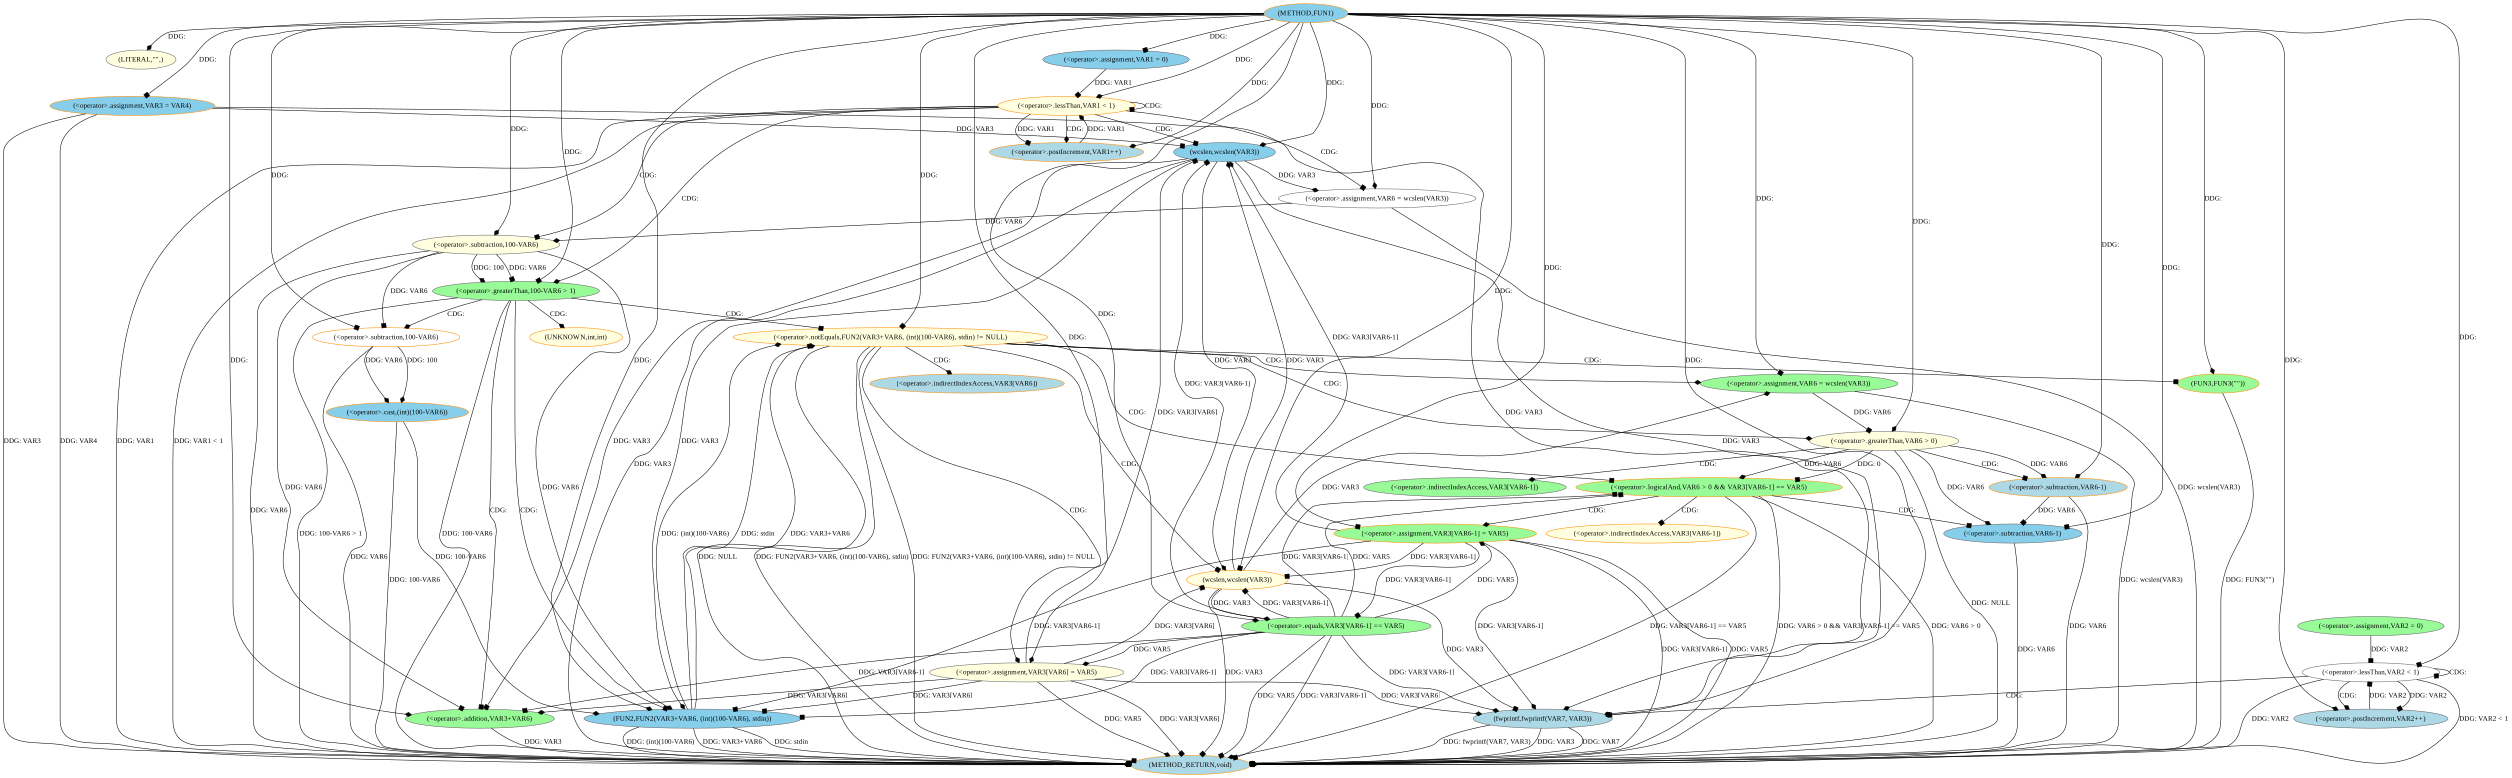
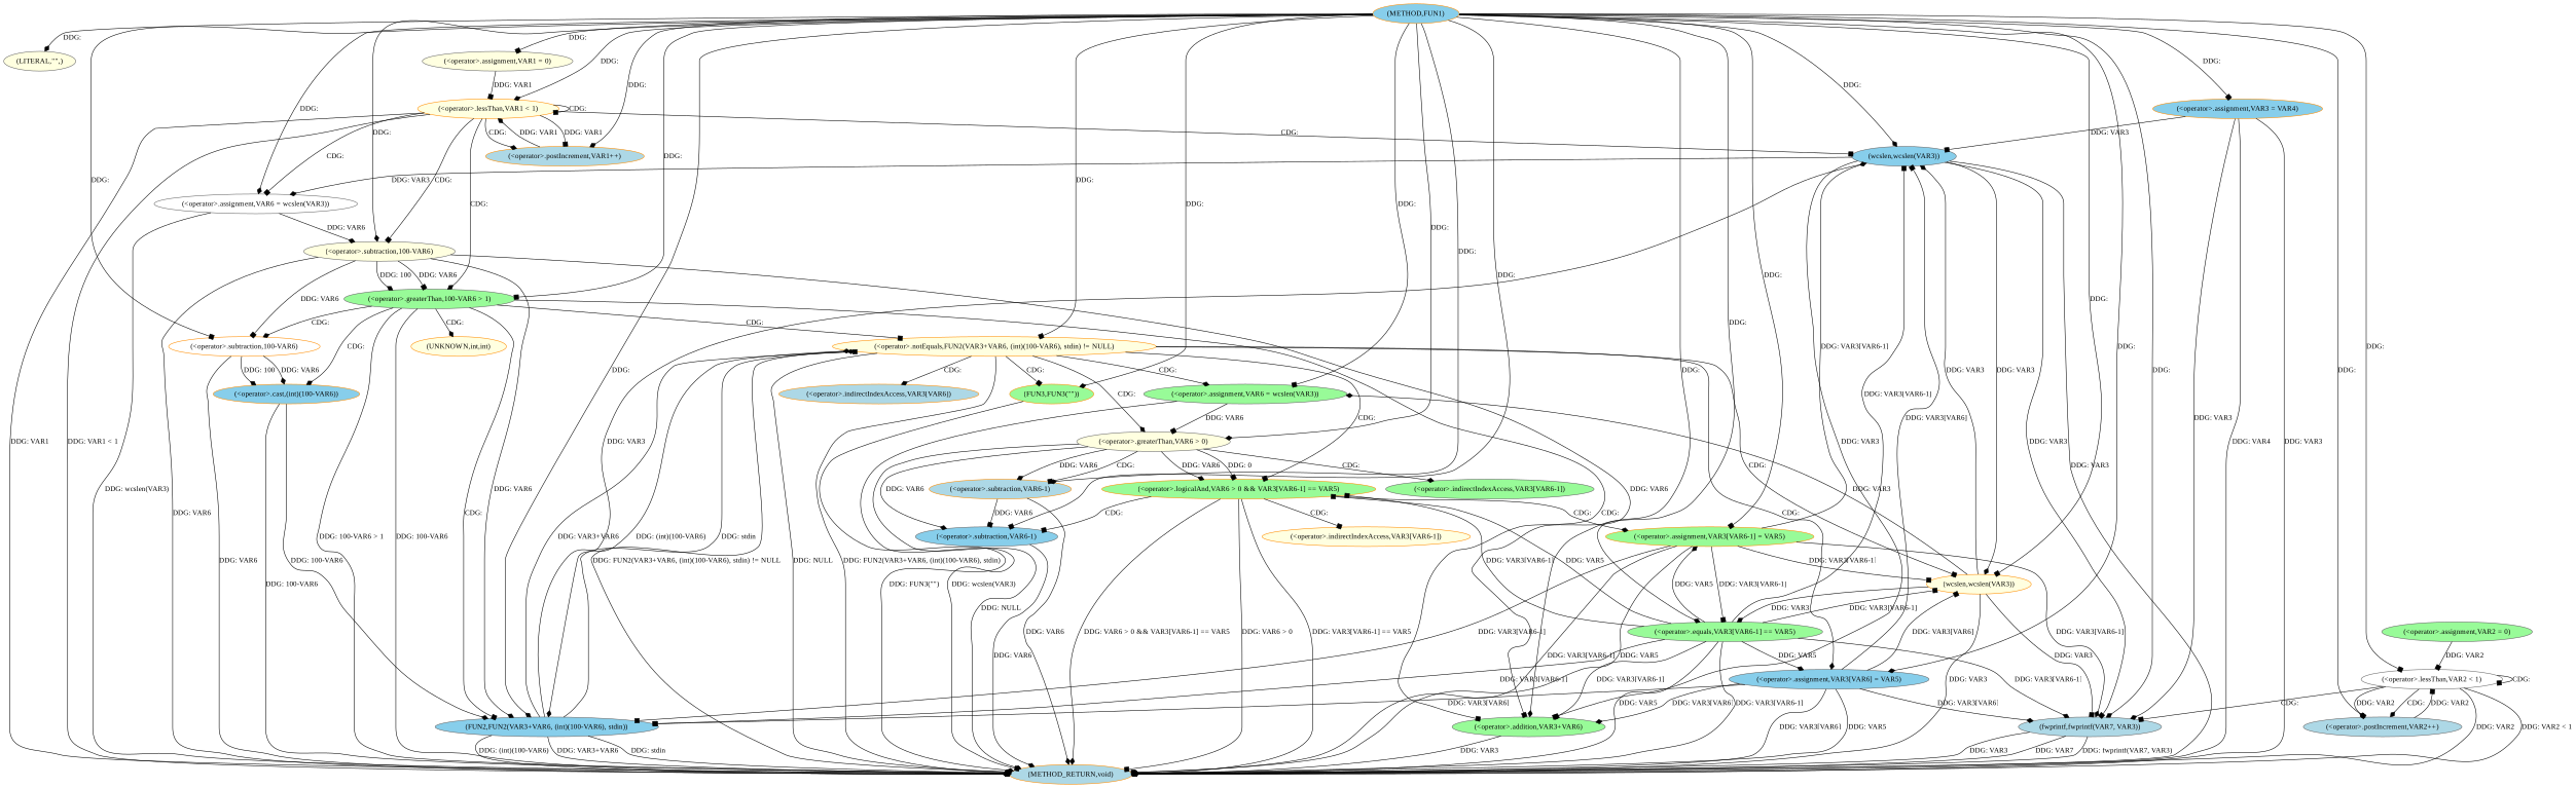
  digraph {
    fontname="Liberation Serif"
    node [color=gray40 fillcolor=palegreen fontname="Liberation Serif" style=filled]
    edge [arrowhead=box fontname="Liberation Serif"]
    n1 [color=darkorange fillcolor=skyblue label="(METHOD,FUN1)"]
    n2 [fillcolor=lightyellow label="(LITERAL,\"\",)"]
    n3 [color=darkorange fillcolor=skyblue label="(<operator>.assignment,VAR3 = VAR4)"]
-   n4 [fillcolor=skyblue label="(<operator>.assignment,VAR1 = 0)"]
+   n4 [fillcolor=lightyellow label="(<operator>.assignment,VAR1 = 0)"]
    n5 [color=darkorange fillcolor=lightyellow label="(<operator>.lessThan,VAR1 < 1)"]
    n6 [color=darkorange fillcolor=lightblue label="(<operator>.postIncrement,VAR1++)"]
    n7 [fillcolor=white label="(<operator>.assignment,VAR6 = wcslen(VAR3))"]
    n8 [fillcolor=skyblue label="(wcslen,wcslen(VAR3))"]
    n9 [label="(<operator>.greaterThan,100-VAR6 > 1)"]
    n10 [fillcolor=lightyellow label="(<operator>.subtraction,100-VAR6)"]
    n11 [color=darkorange fillcolor=lightyellow label="(<operator>.notEquals,FUN2(VAR3+VAR6, (int)(100-VAR6), stdin) != NULL)"]
    n12 [fillcolor=skyblue label="(FUN2,FUN2(VAR3+VAR6, (int)(100-VAR6), stdin))"]
    n13 [label="(<operator>.addition,VAR3+VAR6)"]
    n14 [color=darkorange fillcolor=white label="(<operator>.subtraction,100-VAR6)"]
    n15 [label="(<operator>.assignment,VAR6 = wcslen(VAR3))"]
    n16 [color=darkorange fillcolor=lightyellow label="(wcslen,wcslen(VAR3))"]
    n17 [fillcolor=lightyellow label="(<operator>.greaterThan,VAR6 > 0)"]
    n18 [label="(<operator>.equals,VAR3[VAR6-1] == VAR5)"]
    n19 [color=darkorange fillcolor=lightblue label="(<operator>.subtraction,VAR6-1)"]
    n20 [color=darkorange label="(<operator>.assignment,VAR3[VAR6-1] = VAR5)"]
    n21 [fillcolor=skyblue label="(<operator>.subtraction,VAR6-1)"]
    n22 [color=darkorange label="(FUN3,FUN3(\"\"))"]
-   n23 [fillcolor=lightyellow label="(<operator>.assignment,VAR3[VAR6] = VAR5)"]
+   n23 [fillcolor=skyblue label="(<operator>.assignment,VAR3[VAR6] = VAR5)"]
    n24 [fillcolor=white label="(<operator>.lessThan,VAR2 < 1)"]
    n25 [fillcolor=lightblue label="(<operator>.postIncrement,VAR2++)"]
    n26 [fillcolor=lightblue label="(fwprintf,fwprintf(VAR7, VAR3))"]
    n27 [color=darkorange fillcolor=lightblue label="(METHOD_RETURN,void)"]
    n28 [color=darkorange fillcolor=skyblue label="(<operator>.cast,(int)(100-VAR6))"]
    n29 [color=darkorange fillcolor=lightyellow label="(UNKNOWN,int,int)"]
    n30 [color=darkorange label="(<operator>.logicalAnd,VAR6 > 0 && VAR3[VAR6-1] == VAR5)"]
    n31 [color=darkorange fillcolor=lightblue label="(<operator>.indirectIndexAccess,VAR3[VAR6])"]
    n32 [label="(<operator>.indirectIndexAccess,VAR3[VAR6-1])"]
    n33 [label="(<operator>.assignment,VAR2 = 0)"]
    n34 [color=darkorange fillcolor=lightyellow label="(<operator>.indirectIndexAccess,VAR3[VAR6-1])"]
    n1 -> n2 [arrowhead=diamond label="DDG: "]
    n1 -> n3 [label="DDG: "]
    n1 -> n4 [label="DDG: "]
    n1 -> n5 [arrowhead=diamond label="DDG: "]
    n1 -> n6 [arrowhead=diamond label="DDG: "]
    n1 -> n7 [arrowhead=diamond label="DDG: "]
    n1 -> n8 [arrowhead=diamond label="DDG: "]
    n1 -> n9 [label="DDG: "]
    n1 -> n10 [arrowhead=diamond label="DDG: "]
    n1 -> n11 [label="DDG: "]
    n1 -> n12 [arrowhead=diamond label="DDG: "]
    n1 -> n13 [arrowhead=diamond label="DDG: "]
    n1 -> n14 [label="DDG: "]
    n1 -> n15 [label="DDG: "]
    n1 -> n16 [label="DDG: "]
    n1 -> n17 [arrowhead=diamond label="DDG: "]
    n1 -> n18 [arrowhead=diamond label="DDG: "]
    n1 -> n19 [arrowhead=diamond label="DDG: "]
    n1 -> n20 [label="DDG: "]
    n1 -> n21 [label="DDG: "]
    n1 -> n22 [arrowhead=diamond label="DDG: "]
    n1 -> n23 [arrowhead=diamond label="DDG: "]
    n1 -> n24 [label="DDG: "]
    n1 -> n25 [arrowhead=diamond label="DDG: "]
    n1 -> n26 [arrowhead=diamond label="DDG: "]
    n3 -> n8 [label="DDG: VAR3"]
    n3 -> n26 [arrowhead=diamond label="DDG: VAR3"]
    n3 -> n27 [label="DDG: VAR4"]
    n3 -> n27 [arrowhead=diamond label="DDG: VAR3"]
    n4 -> n5 [label="DDG: VAR1"]
    n5 -> n5 [label="CDG: "]
    n5 -> n6 [label="DDG: VAR1"]
    n5 -> n6 [arrowhead=diamond label="CDG: "]
    n5 -> n7 [label="CDG: "]
    n5 -> n8 [label="CDG: "]
    n5 -> n9 [arrowhead=diamond label="CDG: "]
    n5 -> n10 [label="CDG: "]
    n5 -> n27 [arrowhead=diamond label="DDG: VAR1"]
    n5 -> n27 [label="DDG: VAR1 < 1"]
    n6 -> n5 [arrowhead=diamond label="DDG: VAR1"]
    n7 -> n10 [arrowhead=diamond label="DDG: VAR6"]
    n7 -> n27 [label="DDG: wcslen(VAR3)"]
    n8 -> n7 [arrowhead=diamond label="DDG: VAR3"]
    n8 -> n12 [arrowhead=diamond label="DDG: VAR3"]
    n8 -> n13 [label="DDG: VAR3"]
    n8 -> n16 [arrowhead=diamond label="DDG: VAR3"]
    n8 -> n26 [label="DDG: VAR3"]
    n8 -> n27 [arrowhead=diamond label="DDG: VAR3"]
    n9 -> n11 [label="CDG: "]
    n9 -> n12 [label="CDG: "]
    n9 -> n13 [label="CDG: "]
    n9 -> n14 [arrowhead=diamond label="CDG: "]
    n9 -> n27 [label="DDG: 100-VAR6 > 1"]
    n9 -> n27 [label="DDG: 100-VAR6"]
+   n9 -> n28 [arrowhead=diamond label="CDG: "]
    n9 -> n29 [arrowhead=diamond label="CDG: "]
    n10 -> n9 [arrowhead=diamond label="DDG: 100"]
    n10 -> n9 [label="DDG: VAR6"]
    n10 -> n12 [arrowhead=diamond label="DDG: VAR6"]
    n10 -> n13 [label="DDG: VAR6"]
    n10 -> n14 [label="DDG: VAR6"]
    n10 -> n27 [arrowhead=diamond label="DDG: VAR6"]
    n11 -> n15 [arrowhead=diamond label="CDG: "]
    n11 -> n16 [label="CDG: "]
    n11 -> n17 [arrowhead=diamond label="CDG: "]
    n11 -> n22 [label="CDG: "]
    n11 -> n23 [arrowhead=diamond label="CDG: "]
    n11 -> n27 [label="DDG: FUN2(VAR3+VAR6, (int)(100-VAR6), stdin) != NULL"]
    n11 -> n27 [label="DDG: NULL"]
    n11 -> n27 [label="DDG: FUN2(VAR3+VAR6, (int)(100-VAR6), stdin)"]
    n11 -> n30 [label="CDG: "]
    n11 -> n31 [arrowhead=diamond label="CDG: "]
    n12 -> n11 [label="DDG: VAR3+VAR6"]
    n12 -> n11 [arrowhead=diamond label="DDG: (int)(100-VAR6)"]
    n12 -> n11 [arrowhead=diamond label="DDG: stdin"]
    n12 -> n27 [label="DDG: VAR3+VAR6"]
    n12 -> n27 [label="DDG: stdin"]
    n12 -> n27 [arrowhead=diamond label="DDG: (int)(100-VAR6)"]
    n13 -> n27 [label="DDG: VAR3"]
    n14 -> n27 [arrowhead=diamond label="DDG: VAR6"]
    n14 -> n28 [arrowhead=diamond label="DDG: 100"]
    n14 -> n28 [arrowhead=diamond label="DDG: VAR6"]
    n15 -> n17 [label="DDG: VAR6"]
    n15 -> n27 [label="DDG: wcslen(VAR3)"]
    n16 -> n8 [arrowhead=diamond label="DDG: VAR3"]
    n16 -> n15 [arrowhead=diamond label="DDG: VAR3"]
    n16 -> n18 [arrowhead=diamond label="DDG: VAR3"]
    n16 -> n26 [label="DDG: VAR3"]
    n16 -> n27 [label="DDG: VAR3"]
    n17 -> n19 [arrowhead=diamond label="DDG: VAR6"]
    n17 -> n19 [label="CDG: "]
    n17 -> n21 [arrowhead=diamond label="DDG: VAR6"]
    n17 -> n27 [arrowhead=diamond label="DDG: NULL"]
    n17 -> n30 [arrowhead=diamond label="DDG: VAR6"]
    n17 -> n30 [label="DDG: 0"]
    n17 -> n32 [arrowhead=diamond label="CDG: "]
    n18 -> n8 [label="DDG: VAR3[VAR6-1]"]
    n18 -> n12 [label="DDG: VAR3[VAR6-1]"]
    n18 -> n13 [label="DDG: VAR3[VAR6-1]"]
    n18 -> n16 [label="DDG: VAR3[VAR6-1]"]
    n18 -> n20 [arrowhead=diamond label="DDG: VAR5"]
    n18 -> n23 [arrowhead=diamond label="DDG: VAR5"]
    n18 -> n26 [arrowhead=diamond label="DDG: VAR3[VAR6-1]"]
    n18 -> n27 [label="DDG: VAR3[VAR6-1]"]
    n18 -> n27 [label="DDG: VAR5"]
    n18 -> n30 [label="DDG: VAR3[VAR6-1]"]
    n18 -> n30 [label="DDG: VAR5"]
    n19 -> n21 [label="DDG: VAR6"]
    n19 -> n27 [arrowhead=diamond label="DDG: VAR6"]
    n20 -> n8 [arrowhead=diamond label="DDG: VAR3[VAR6-1]"]
    n20 -> n12 [label="DDG: VAR3[VAR6-1]"]
    n20 -> n16 [label="DDG: VAR3[VAR6-1]"]
    n20 -> n18 [label="DDG: VAR3[VAR6-1]"]
    n20 -> n26 [arrowhead=diamond label="DDG: VAR3[VAR6-1]"]
    n20 -> n27 [label="DDG: VAR3[VAR6-1]"]
    n20 -> n27 [label="DDG: VAR5"]
    n21 -> n27 [arrowhead=diamond label="DDG: VAR6"]
    n22 -> n27 [arrowhead=diamond label="DDG: FUN3(\"\")"]
    n23 -> n8 [label="DDG: VAR3[VAR6]"]
    n23 -> n12 [label="DDG: VAR3[VAR6]"]
    n23 -> n13 [arrowhead=diamond label="DDG: VAR3[VAR6]"]
    n23 -> n16 [label="DDG: VAR3[VAR6]"]
    n23 -> n26 [arrowhead=diamond label="DDG: VAR3[VAR6]"]
    n23 -> n27 [arrowhead=diamond label="DDG: VAR5"]
    n23 -> n27 [label="DDG: VAR3[VAR6]"]
    n24 -> n24 [label="CDG: "]
    n24 -> n25 [label="DDG: VAR2"]
    n24 -> n25 [arrowhead=diamond label="CDG: "]
    n24 -> n26 [label="CDG: "]
    n24 -> n27 [arrowhead=diamond label="DDG: VAR2"]
    n24 -> n27 [label="DDG: VAR2 < 1"]
    n25 -> n24 [label="DDG: VAR2"]
    n26 -> n27 [label="DDG: VAR7"]
    n26 -> n27 [arrowhead=diamond label="DDG: fwprintf(VAR7, VAR3)"]
    n26 -> n27 [label="DDG: VAR3"]
    n28 -> n12 [arrowhead=diamond label="DDG: 100-VAR6"]
    n28 -> n27 [label="DDG: 100-VAR6"]
    n30 -> n20 [arrowhead=diamond label="CDG: "]
    n30 -> n21 [label="CDG: "]
    n30 -> n27 [arrowhead=diamond label="DDG: VAR6 > 0 && VAR3[VAR6-1] == VAR5"]
    n30 -> n27 [label="DDG: VAR6 > 0"]
    n30 -> n27 [arrowhead=diamond label="DDG: VAR3[VAR6-1] == VAR5"]
    n30 -> n34 [label="CDG: "]
    n33 -> n24 [label="DDG: VAR2"]
  }
